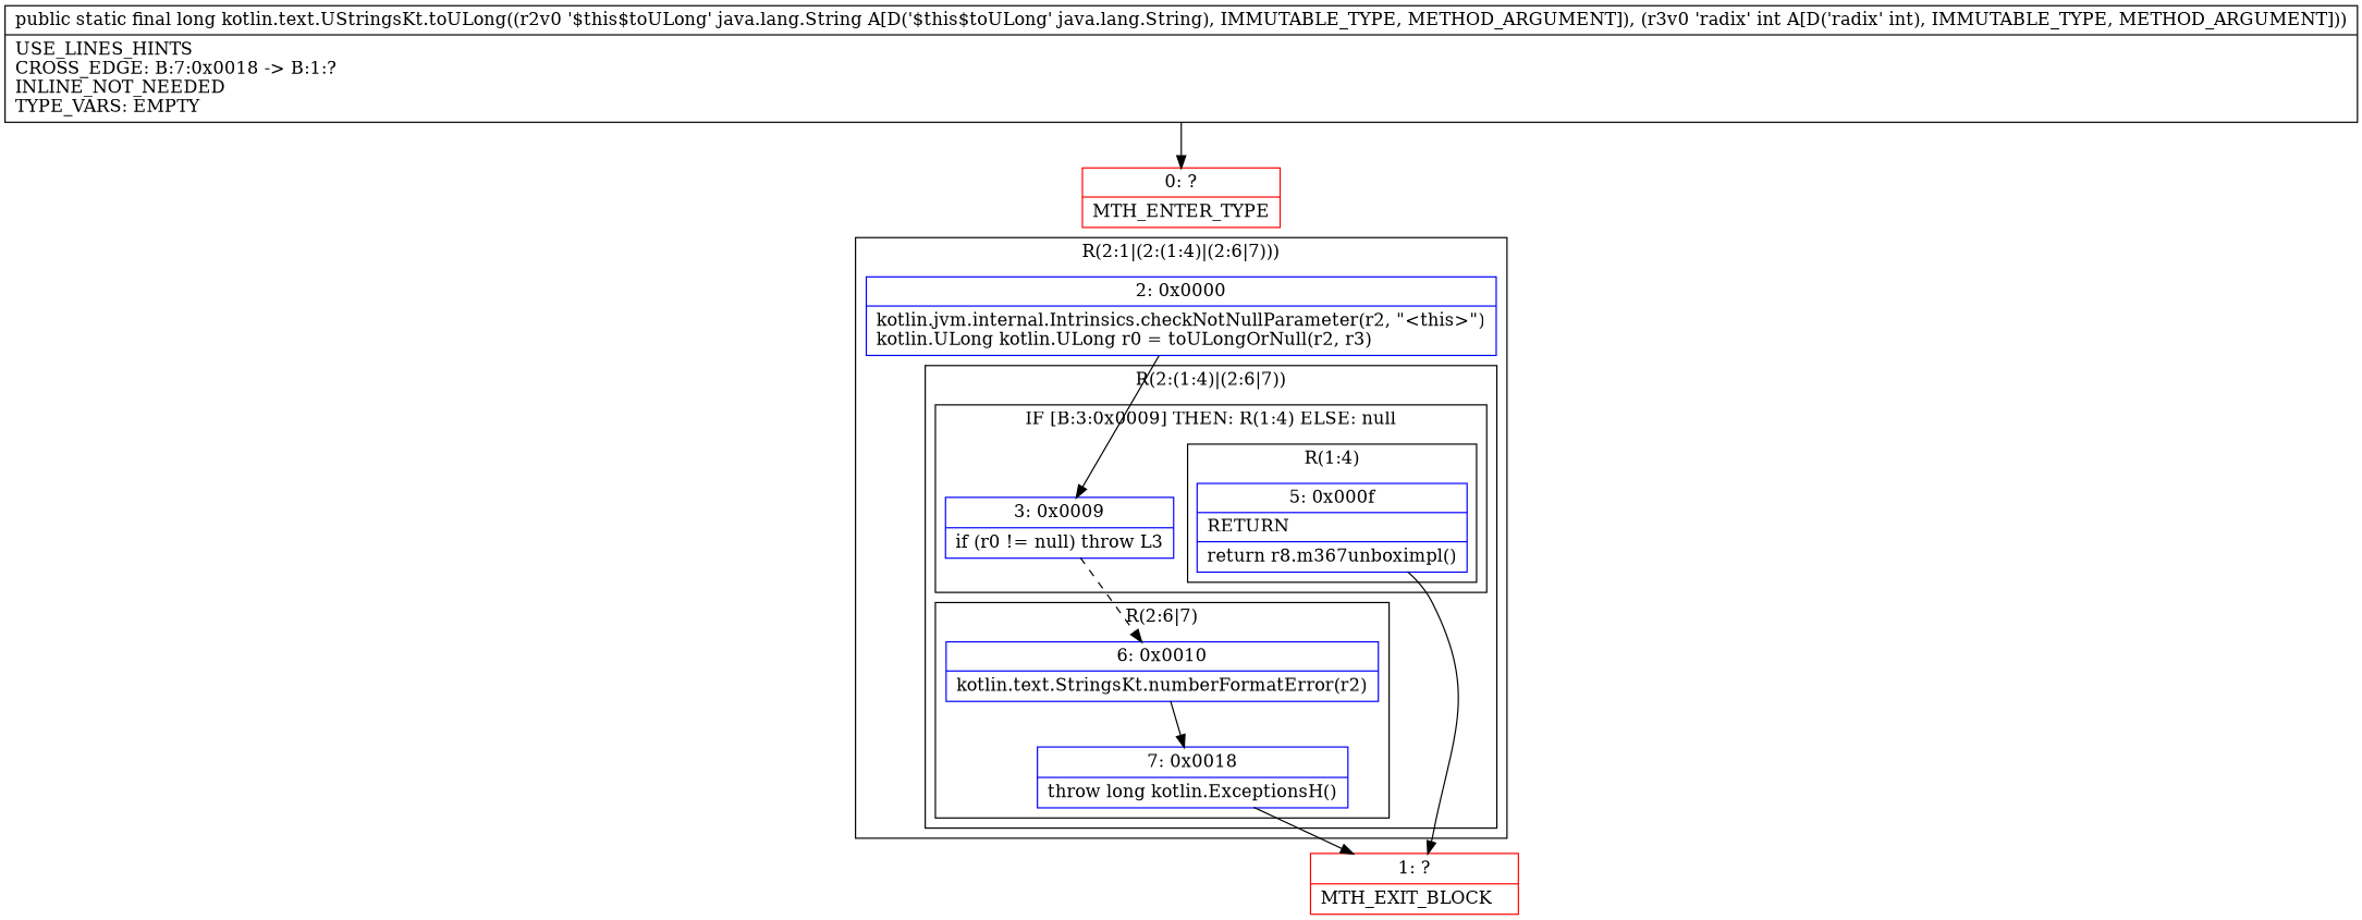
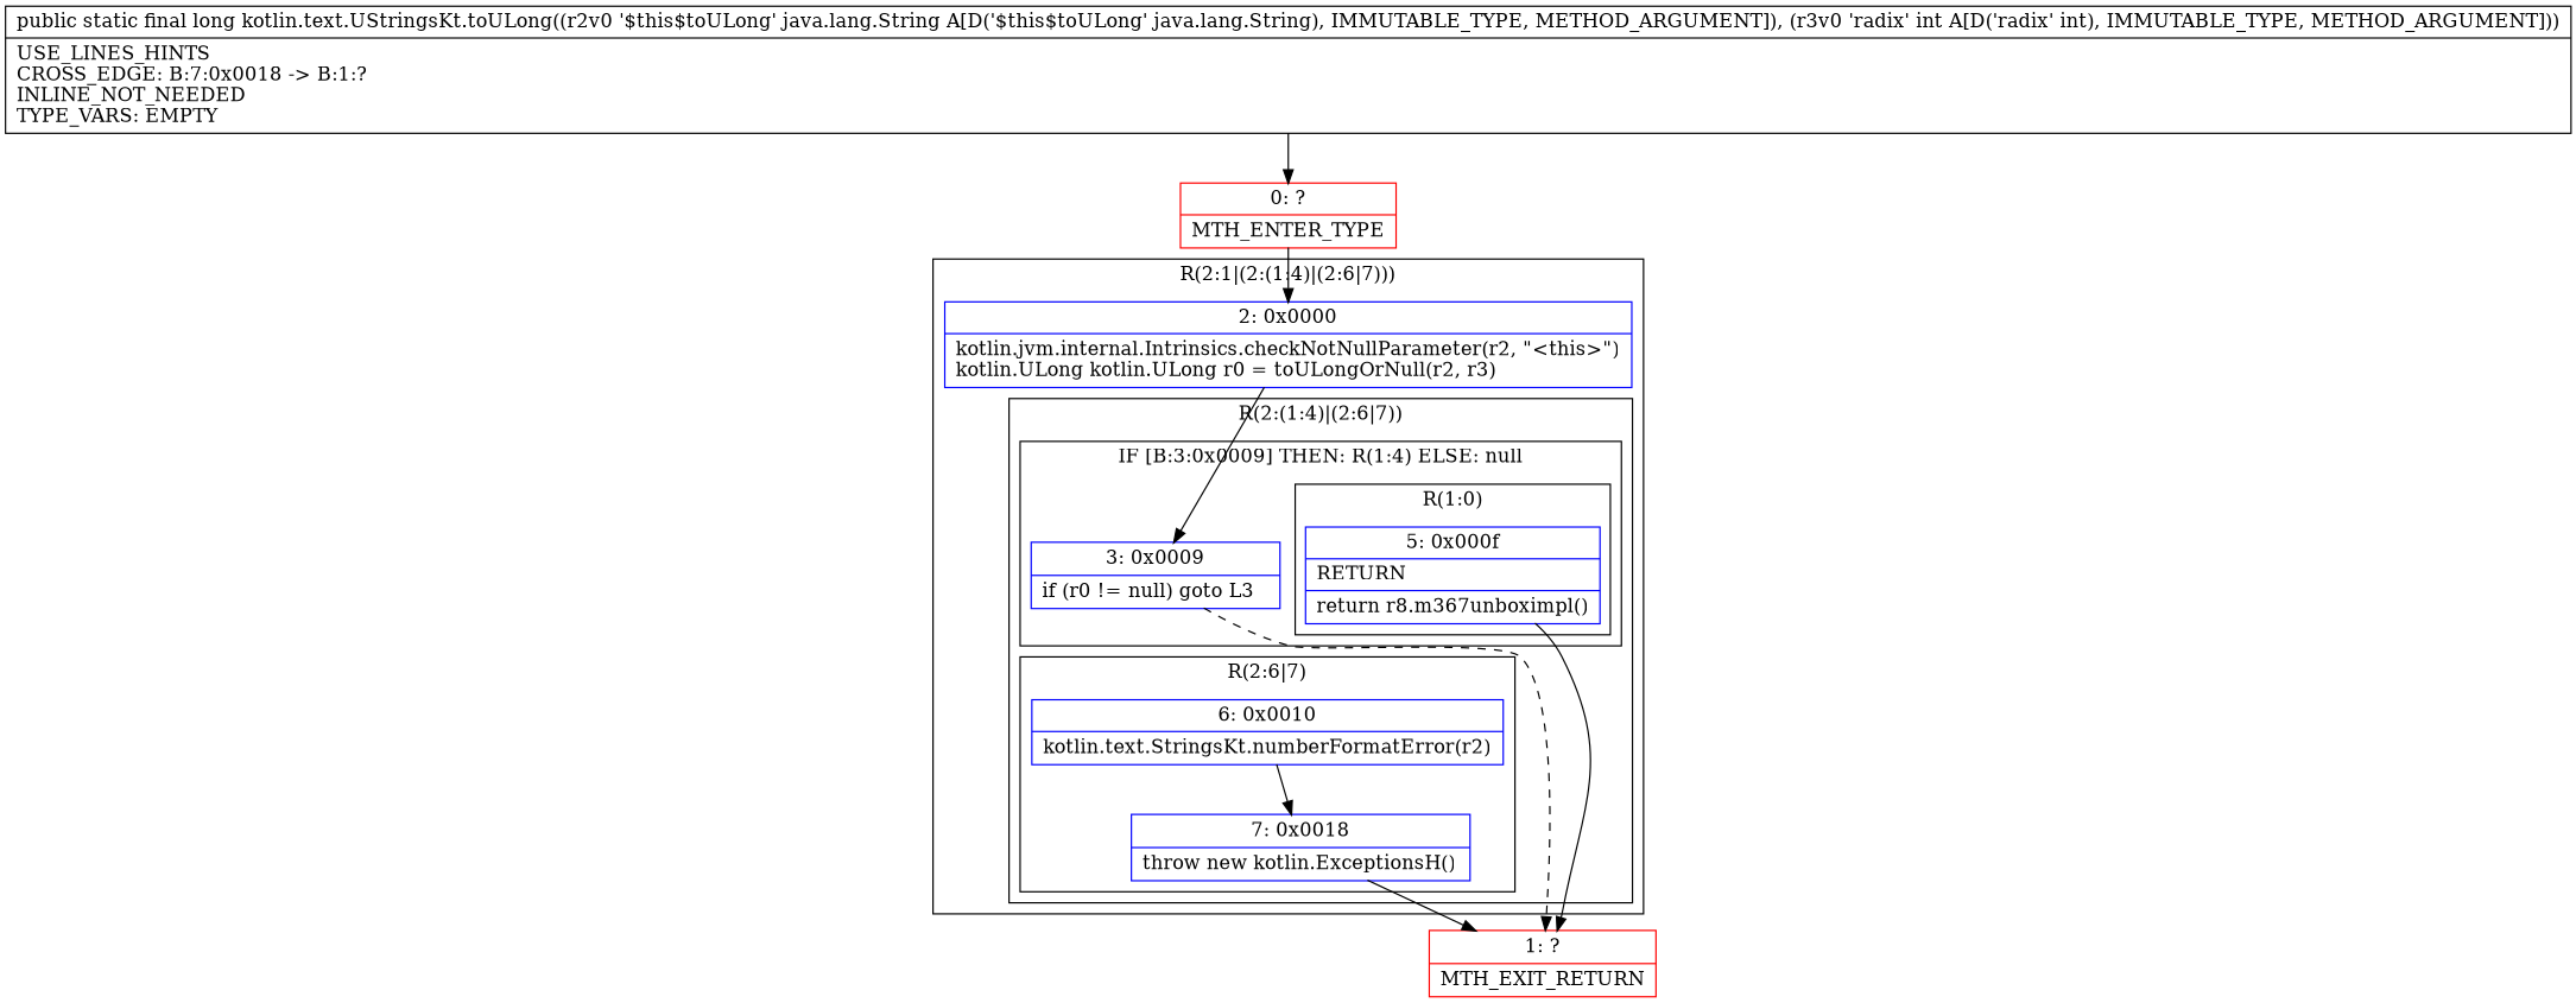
  digraph {
    fontname="DejaVu Serif"
    node [color=blue fontname="DejaVu Serif" shape=record]
    edge [fontname="DejaVu Serif"]
    n1 [label="{5\:\ 0x000f|RETURN\l|return r8.m367unboximpl()\l}"]
-   n2 [label="{3\:\ 0x0009|if (r0 != null) throw L3\l}"]
+   n2 [label="{3\:\ 0x0009|if (r0 != null) goto L3\l}"]
    n3 [label="{6\:\ 0x0010|kotlin.text.StringsKt.numberFormatError(r2)\l}"]
-   n4 [label="{7\:\ 0x0018|throw long kotlin.ExceptionsH()\l}"]
+   n4 [label="{7\:\ 0x0018|throw new kotlin.ExceptionsH()\l}"]
    n5 [label="{2\:\ 0x0000|kotlin.jvm.internal.Intrinsics.checkNotNullParameter(r2, \"\<this\>\")\lkotlin.ULong kotlin.ULong r0 = toULongOrNull(r2, r3)\l}"]
-   n6 [color=red label="{1\:\ ?|MTH_EXIT_BLOCK\l}"]
+   n6 [color=red label="{1\:\ ?|MTH_EXIT_RETURN\l}"]
    n7 [color=red label="{0\:\ ?|MTH_ENTER_TYPE\l}"]
    n8 [label="{public static final long kotlin.text.UStringsKt.toULong((r2v0 '$this$toULong' java.lang.String A[D('$this$toULong' java.lang.String), IMMUTABLE_TYPE, METHOD_ARGUMENT]), (r3v0 'radix' int A[D('radix' int), IMMUTABLE_TYPE, METHOD_ARGUMENT]))  | USE_LINES_HINTS\lCROSS_EDGE: B:7:0x0018 \-\> B:1:?\lINLINE_NOT_NEEDED\lTYPE_VARS: EMPTY\l}" color=""]
    subgraph cluster_1 {
      label="R(2:1|(2:(1:4)|(2:6|7)))"
      n5
      subgraph cluster_2 {
        label="R(2:(1:4)|(2:6|7))"
        subgraph cluster_3 {
          label="IF [B:3:0x0009] THEN: R(1:4) ELSE: null"
          n2
          subgraph cluster_4 {
-           label="R(1:4)"
+           label="R(1:0)"
            n1
          }
        }
        subgraph cluster_5 {
          label="R(2:6|7)"
          n3
          n4
        }
      }
    }
    n1 -> n6
-   n2 -> n3 [style=dashed]
+   n2 -> n6 [style=dashed]
    n3 -> n4
    n4 -> n6
    n5 -> n2
+   n7 -> n5
    n8 -> n7
  }
